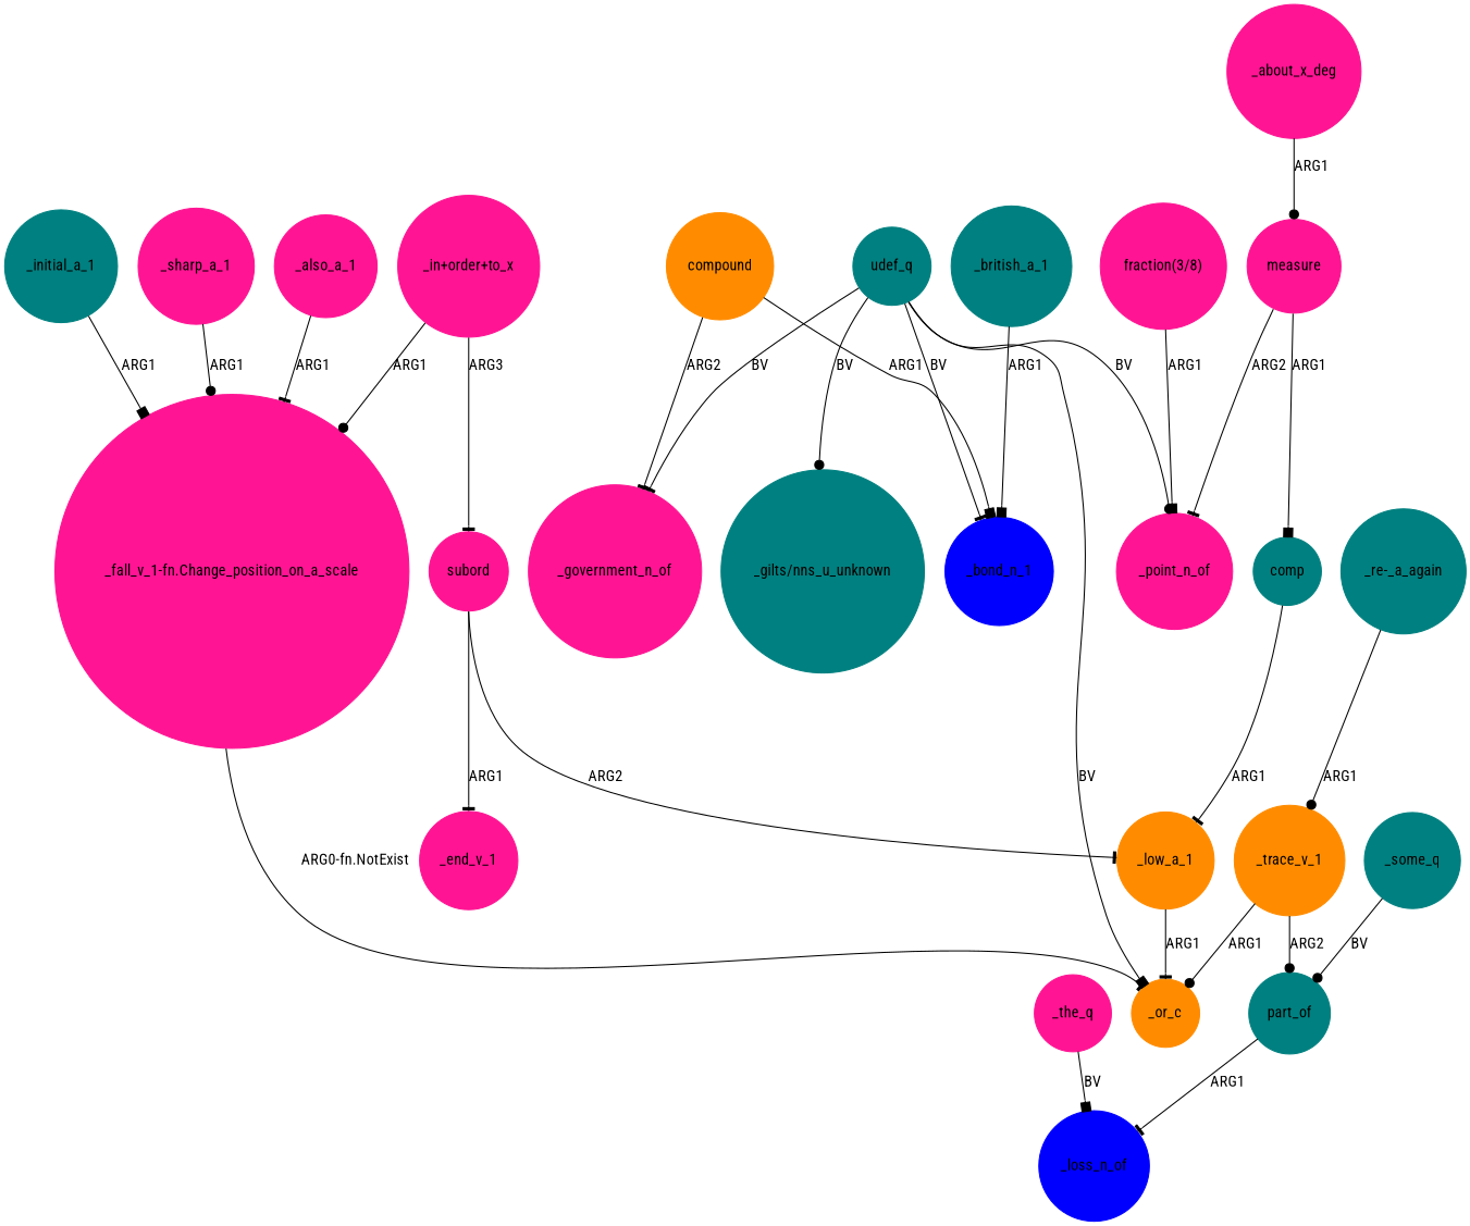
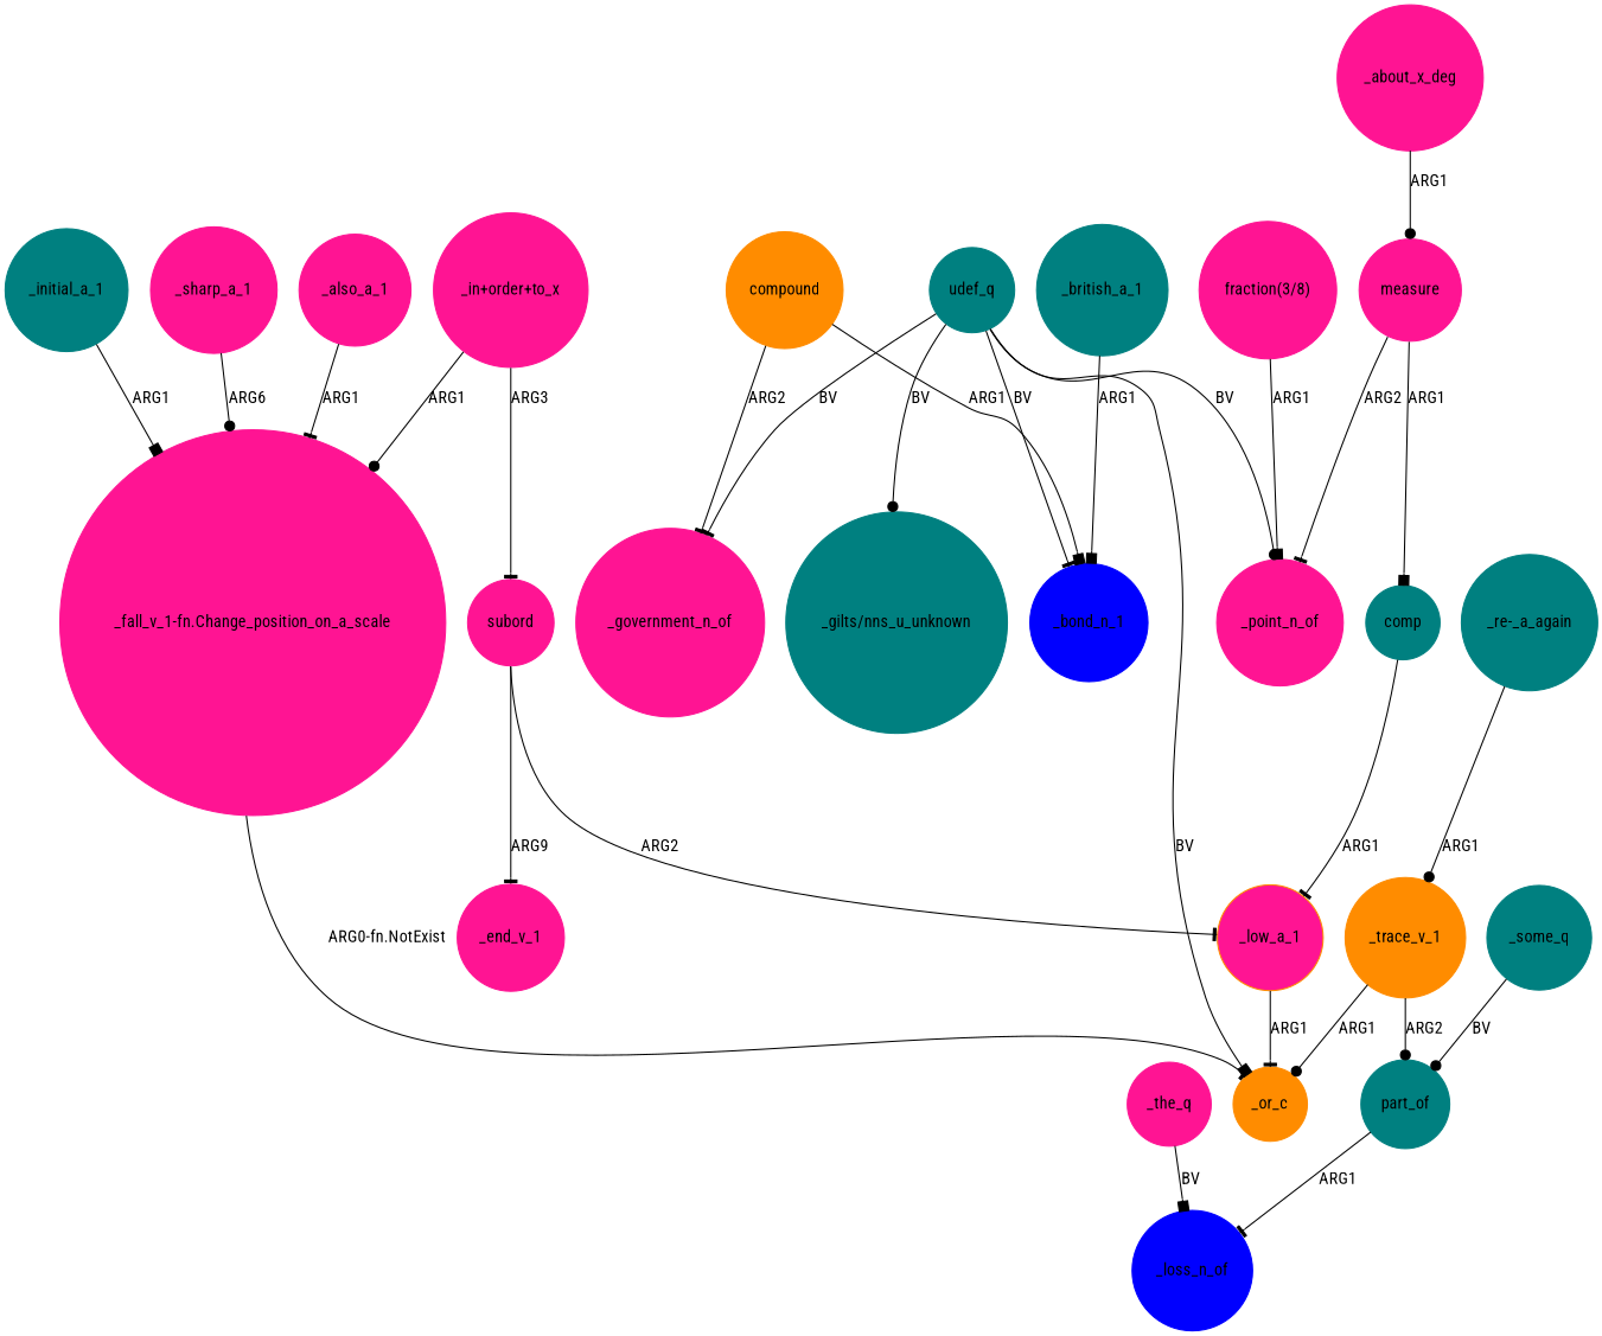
  digraph {
    fontname="Roboto Condensed"
    node [color=deeppink fontname="Roboto Condensed" shape=circle style=filled]
    edge [arrowhead=tee fontname="Roboto Condensed"]
    part_of [color=teal]
    _loss_n_of [color=blue]
    _trace_v_1 [color=darkorange]
    _or_c [color=darkorange]
    _british_a_1 [color=teal]
    _bond_n_1 [color=blue]
    compound [color=darkorange]
    _government_n_of
    udef_q [color=teal]
    "_gilts/nns_u_unknown" [color=teal]
    _point_n_of
-   _low_a_1 [color=darkorange]
+   _low_a_1 [color=darkorange fillcolor=deeppink]
    subord
    _end_v_1
    _initial_a_1 [color=teal]
    "_fall_v_1-fn.Change_position_on_a_scale"
    measure
    comp [color=teal]
    _some_q [color=teal]
    "_in+order+to_x"
    _sharp_a_1
    _the_q
    _also_a_1
    _about_x_deg
    "fraction(3/8)"
    "_re-_a_again" [color=teal]
    part_of -> _loss_n_of [label=ARG1]
    _trace_v_1 -> part_of [arrowhead=dot label=ARG2]
    _trace_v_1 -> _or_c [arrowhead=dot label=ARG1]
    _british_a_1 -> _bond_n_1 [arrowhead=box label=ARG1]
    compound -> _bond_n_1 [arrowhead=box label=ARG1]
    compound -> _government_n_of [label=ARG2]
    udef_q -> _or_c [arrowhead=box label=BV]
    udef_q -> _bond_n_1 [label=BV]
    udef_q -> _government_n_of [label=BV]
    udef_q -> "_gilts/nns_u_unknown" [arrowhead=dot label=BV]
    udef_q -> _point_n_of [arrowhead=dot label=BV]
    _low_a_1 -> _or_c [label=ARG1]
    subord -> _low_a_1 [label=ARG2]
-   subord -> _end_v_1 [label=ARG1]
+   subord -> _end_v_1 [label=ARG9]
    _initial_a_1 -> "_fall_v_1-fn.Change_position_on_a_scale" [arrowhead=box label=ARG1]
    "_fall_v_1-fn.Change_position_on_a_scale" -> _or_c [label="ARG0-fn.NotExist"]
    measure -> _point_n_of [label=ARG2]
    measure -> comp [arrowhead=box label=ARG1]
    comp -> _low_a_1 [label=ARG1]
    _some_q -> part_of [arrowhead=dot label=BV]
    "_in+order+to_x" -> subord [label=ARG3]
    "_in+order+to_x" -> "_fall_v_1-fn.Change_position_on_a_scale" [arrowhead=dot label=ARG1]
-   _sharp_a_1 -> "_fall_v_1-fn.Change_position_on_a_scale" [arrowhead=dot label=ARG1]
+   _sharp_a_1 -> "_fall_v_1-fn.Change_position_on_a_scale" [arrowhead=dot label=ARG6]
    _the_q -> _loss_n_of [arrowhead=box label=BV]
    _also_a_1 -> "_fall_v_1-fn.Change_position_on_a_scale" [label=ARG1]
    _about_x_deg -> measure [arrowhead=dot label=ARG1]
    "fraction(3/8)" -> _point_n_of [arrowhead=box label=ARG1]
    "_re-_a_again" -> _trace_v_1 [arrowhead=dot label=ARG1]
  }
